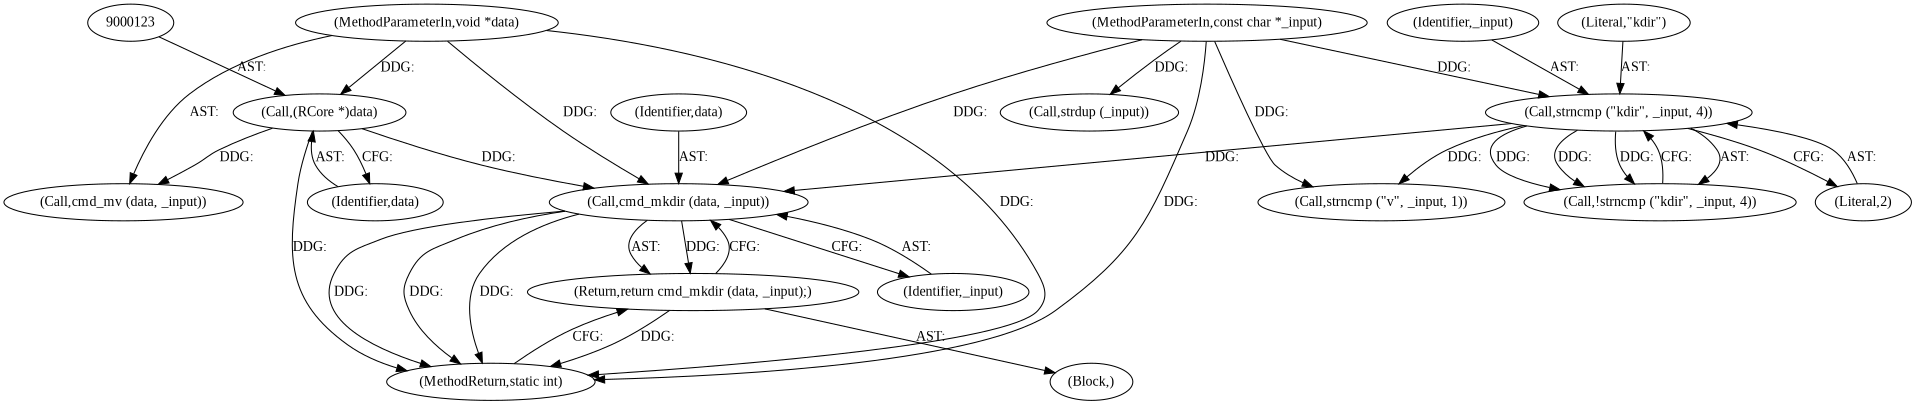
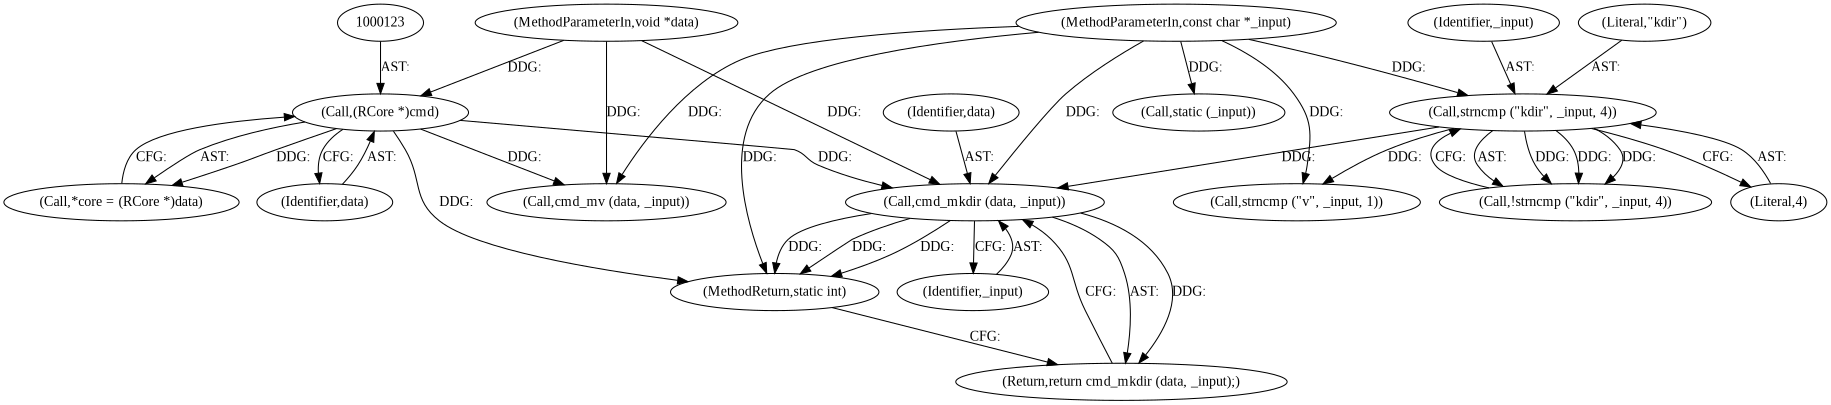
  digraph {
    fontname="Liberation Serif"
    node [fontname="Liberation Serif"]
    edge [fontname="Liberation Serif"]
    n1 [label="(Call,cmd_mkdir (data, _input))"]
    n2 [label="(Return,return cmd_mkdir (data, _input);)"]
    n3 [label="(MethodReturn,static int)"]
    n4 [label="(Identifier,_input)"]
-   n5 [label="(Block,)"]
-   n6 [label="(Call,(RCore *)data)"]
+   n6 [label="(Call,(RCore *)cmd)"]
+   n7 [label="(Call,*core = (RCore *)data)"]
    n8 [label="(Call,cmd_mv (data, _input))"]
    n9 [label="(Identifier,data)"]
    n10 [label="(MethodParameterIn,void *data)"]
    n11 [label="(Call,strncmp (\"kdir\", _input, 4))"]
-   n12 [label="(Literal,2)"]
+   n12 [label="(Literal,4)"]
    n13 [label="(Call,strncmp (\"v\", _input, 1))"]
    n14 [label="(Call,!strncmp (\"kdir\", _input, 4))"]
    n15 [label="(MethodParameterIn,const char *_input)"]
-   n16 [label="(Call,strdup (_input))"]
+   n16 [label="(Call,static (_input))"]
    n17 [label="(Identifier,_input)"]
    n18 [label="(Literal,\"kdir\")"]
    n19 [label="(Identifier,data)"]
-   1000123 [label=9000123]
+   1000123
    n1 -> n2 [label="AST: "]
    n1 -> n2 [label="DDG: "]
    n1 -> n3 [label="DDG: "]
    n1 -> n3 [label="DDG: "]
    n1 -> n3 [label="DDG: "]
    n1 -> n4 [label="CFG: "]
    n2 -> n1 [label="CFG: "]
-   n2 -> n3 [label="DDG: "]
-   n2 -> n5 [label="AST: "]
    n3 -> n2 [label="CFG: "]
    n4 -> n1 [label="AST: "]
    n6 -> n1 [label="DDG: "]
    n6 -> n3 [label="DDG: "]
+   n6 -> n7 [label="AST: "]
+   n6 -> n7 [label="DDG: "]
    n6 -> n8 [label="DDG: "]
    n6 -> n9 [label="CFG: "]
+   n7 -> n6 [label="CFG: "]
    n9 -> n6 [label="AST: "]
    n10 -> n1 [label="DDG: "]
-   n10 -> n3 [label="DDG: "]
    n10 -> n6 [label="DDG: "]
-   n10 -> n8 [label="AST: "]
+   n10 -> n8 [label="DDG: "]
    n11 -> n1 [label="DDG: "]
    n11 -> n12 [label="CFG: "]
    n11 -> n13 [label="DDG: "]
    n11 -> n14 [label="AST: "]
    n11 -> n14 [label="DDG: "]
    n11 -> n14 [label="DDG: "]
    n11 -> n14 [label="DDG: "]
    n12 -> n11 [label="AST: "]
    n14 -> n11 [label="CFG: "]
    n15 -> n1 [label="DDG: "]
    n15 -> n3 [label="DDG: "]
+   n15 -> n8 [label="DDG: "]
    n15 -> n11 [label="DDG: "]
    n15 -> n13 [label="DDG: "]
    n15 -> n16 [label="DDG: "]
    n17 -> n11 [label="AST: "]
    n18 -> n11 [label="AST: "]
    n19 -> n1 [label="AST: "]
    1000123 -> n6 [label="AST: "]
  }
